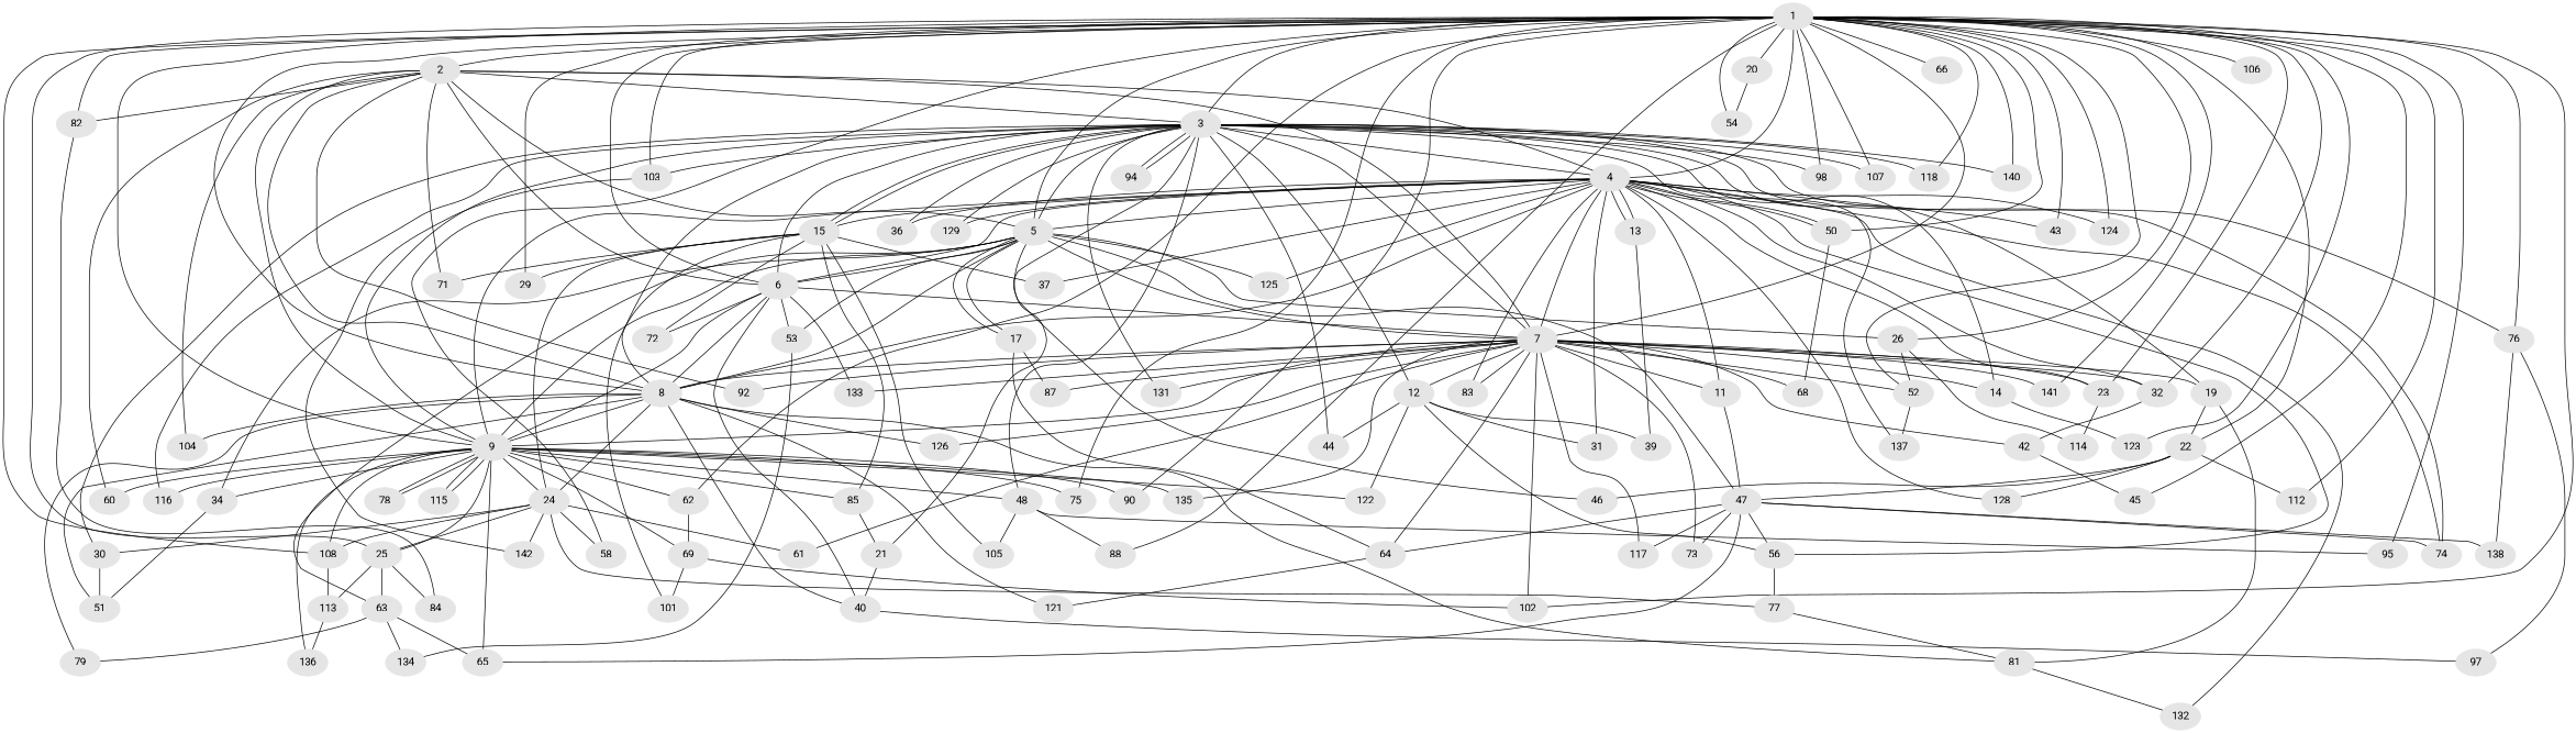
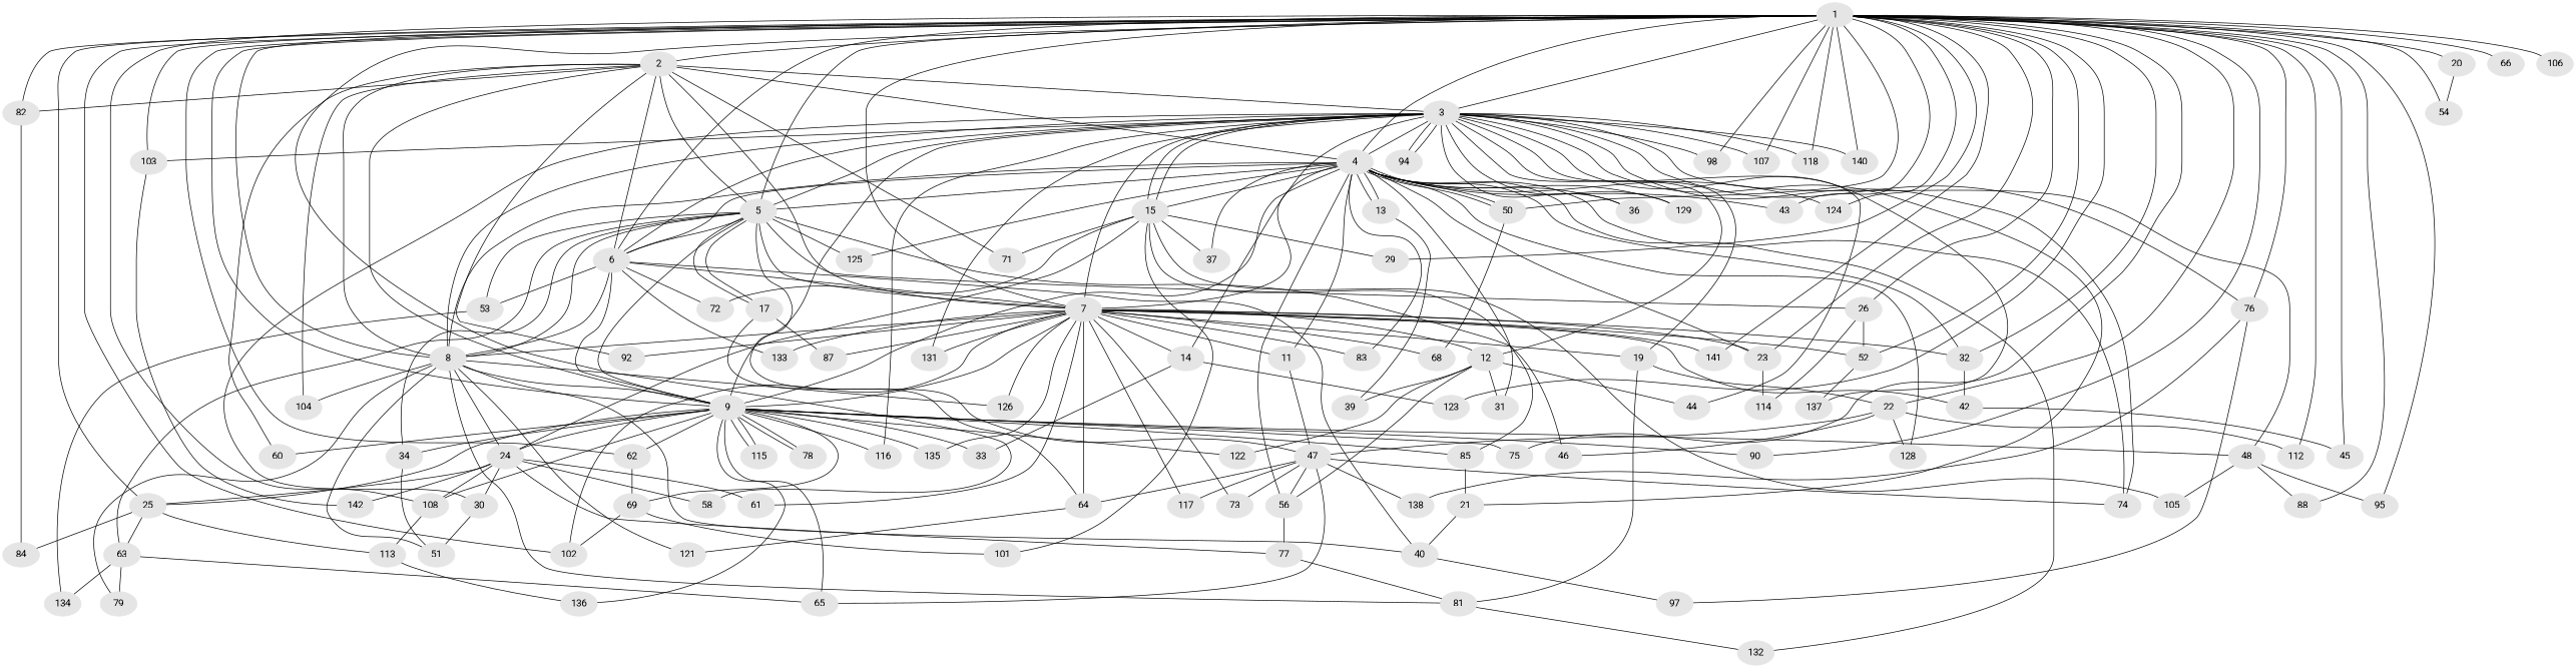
  graph {
    fontname=Roboto
    node [color=gray90 fontname=Roboto style=filled]
    edge [fontname=Roboto]
    1 [super="+10"]
    2 [super="+89"]
    3 [super="+93"]
    4 [super="+96"]
    5 [super="+57"]
    6 [super="+49"]
    7 [super="+16"]
    8 [super="+127"]
    9 [super="+18"]
    20
    22 [super="+143"]
    23 [super="+38"]
    25 [super="+28"]
    26 [super="+91"]
    29
    32 [super="+35"]
    43
    45
    50 [super="+119"]
    52
    54
    58
    62
    66
    75
    76
    82
    88
    90
    95
    98
    102 [super="+130"]
    103
    106
    107
    108 [super="+111"]
    112
    118
    123
    124
    140
    141
    60
    71
    92
    104
    12 [super="+109"]
    14 [super="+99"]
    15 [super="+27"]
    19
    21
    30
    36
    44
    48 [super="+70"]
    74 [super="+80"]
    94
    116
    129
    131
    137
    11
    13
    31
    37
    56
    83
    125
    128
    132
    17 [super="+100"]
    34
    46
    47 [super="+55"]
    53
    63 [super="+67"]
    40 [super="+110"]
    72
    133 [super="+139"]
    42
    61
    64
    68
    73
    87
    117
    126
    135
    24 [super="+41"]
    51 [super="+86"]
    79
    81 [super="+120"]
    121
+   33
    65
    69
    78
    85
    115
    122
    136
    114
    84
    113
    97
    138
    142
    39
    101
    105
    77
    134
    1 -- 2 [weight=2]
    1 -- 3 [weight=3]
    1 -- 4 [weight=2]
    1 -- 5 [weight=3]
    1 -- 6 [weight=2]
    1 -- 7 [weight=2]
    1 -- 8 [weight=2]
    1 -- 9 [weight=2]
    1 -- 20 [weight=2]
    1 -- 22
    1 -- 23
    1 -- 25
    1 -- 26
    1 -- 29
    1 -- 32 [weight=2]
    1 -- 43
    1 -- 45
    1 -- 50
    1 -- 52
    1 -- 54
    1 -- 58
    1 -- 62
    1 -- 66 [weight=2]
    1 -- 75
    1 -- 76
    1 -- 82
    1 -- 88
    1 -- 90
    1 -- 95
    1 -- 98
    1 -- 102
    1 -- 103
    1 -- 106 [weight=2]
    1 -- 107
    1 -- 108
    1 -- 112 [weight=2]
    1 -- 118
    1 -- 123
    1 -- 124
    1 -- 140
    1 -- 141
    2 -- 3
    2 -- 4 [weight=2]
    2 -- 5
    2 -- 6
    2 -- 7
    2 -- 8
    2 -- 9
    2 -- 82
    2 -- 60
    2 -- 71
    2 -- 92
    2 -- 104
    3 -- 4
    3 -- 5
    3 -- 6
    3 -- 7
    3 -- 8
    3 -- 9
    3 -- 76
    3 -- 98
    3 -- 103
    3 -- 107
    3 -- 118
    3 -- 140
    3 -- 12
    3 -- 14 [weight=2]
    3 -- 15
    3 -- 15
    3 -- 19
    3 -- 21
    3 -- 30
    3 -- 36
    3 -- 44
    3 -- 48 [weight=2]
    3 -- 74
    3 -- 94
    3 -- 94
    3 -- 116
    3 -- 129
    3 -- 131
    3 -- 137
    4 -- 5
    4 -- 6
    4 -- 7
    4 -- 8
    4 -- 9
    4 -- 23
    4 -- 32
    4 -- 43
    4 -- 50
    4 -- 50
    4 -- 124
    4 -- 15
    4 -- 36
    4 -- 74
    4 -- 129
    4 -- 11
    4 -- 13
    4 -- 13
    4 -- 31
    4 -- 37
    4 -- 56
    4 -- 83
    4 -- 125
    4 -- 128
    4 -- 132
    5 -- 6
    5 -- 7
    5 -- 8
    5 -- 9
    5 -- 26
    5 -- 125
    5 -- 17
    5 -- 17
    5 -- 34
    5 -- 46
    5 -- 47
    5 -- 53
    5 -- 63
    6 -- 7
    6 -- 8
    6 -- 9 [weight=3]
    6 -- 53
    6 -- 40
    6 -- 72
    6 -- 133
    7 -- 8
    7 -- 9
    7 -- 23
    7 -- 32
    7 -- 52
    7 -- 102
    7 -- 141
    7 -- 92
    7 -- 12
    7 -- 14
    7 -- 19
    7 -- 131
    7 -- 11
    7 -- 83
    7 -- 133 [weight=2]
    7 -- 42
    7 -- 61
    7 -- 64
    7 -- 68
    7 -- 73
    7 -- 87
    7 -- 117
    7 -- 126
    7 -- 135
    8 -- 9 [weight=2]
    8 -- 104
    8 -- 40
    8 -- 126
    8 -- 24
    8 -- 51
    8 -- 79
    8 -- 81
    8 -- 121
    9 -- 25
    9 -- 62
    9 -- 75
    9 -- 90
    9 -- 108
    9 -- 60
    9 -- 48
    9 -- 116
    9 -- 34
    9 -- 135
    9 -- 24
+   9 -- 33
    9 -- 65
    9 -- 69
    9 -- 78
    9 -- 78
    9 -- 85
    9 -- 115
    9 -- 115
    9 -- 122
    9 -- 136
    20 -- 54
    22 -- 112
    22 -- 128
    22 -- 46
    22 -- 47
    23 -- 114
    25 -- 63
    25 -- 84
    25 -- 113
    26 -- 52
    26 -- 114
    32 -- 42
    50 -- 68
    52 -- 137
    62 -- 69
    76 -- 97
    76 -- 138
    82 -- 84
    103 -- 142
    108 -- 113
    12 -- 44
    12 -- 31
    12 -- 56
    12 -- 122
    12 -- 39
    14 -- 123
+   14 -- 33
    15 -- 29
    15 -- 71
    15 -- 37
    15 -- 72
    15 -- 24
    15 -- 85
    15 -- 101
    15 -- 105
    19 -- 22
    19 -- 81
    21 -- 40
    30 -- 51
    48 -- 88
    48 -- 95
    48 -- 105
    11 -- 47
    13 -- 39
    56 -- 77
    17 -- 64
    17 -- 87
    34 -- 51
    47 -- 74
    47 -- 56
    47 -- 64
    47 -- 73
    47 -- 117
    47 -- 65
    47 -- 138
    53 -- 134
    63 -- 79
    63 -- 65
    63 -- 134
    40 -- 97
    42 -- 45
    64 -- 121
    24 -- 25
    24 -- 58
    24 -- 108
    24 -- 30
    24 -- 61
    24 -- 142
    24 -- 77
    81 -- 132
    69 -- 102
    69 -- 101
    85 -- 21
    113 -- 136
    77 -- 81
  }
